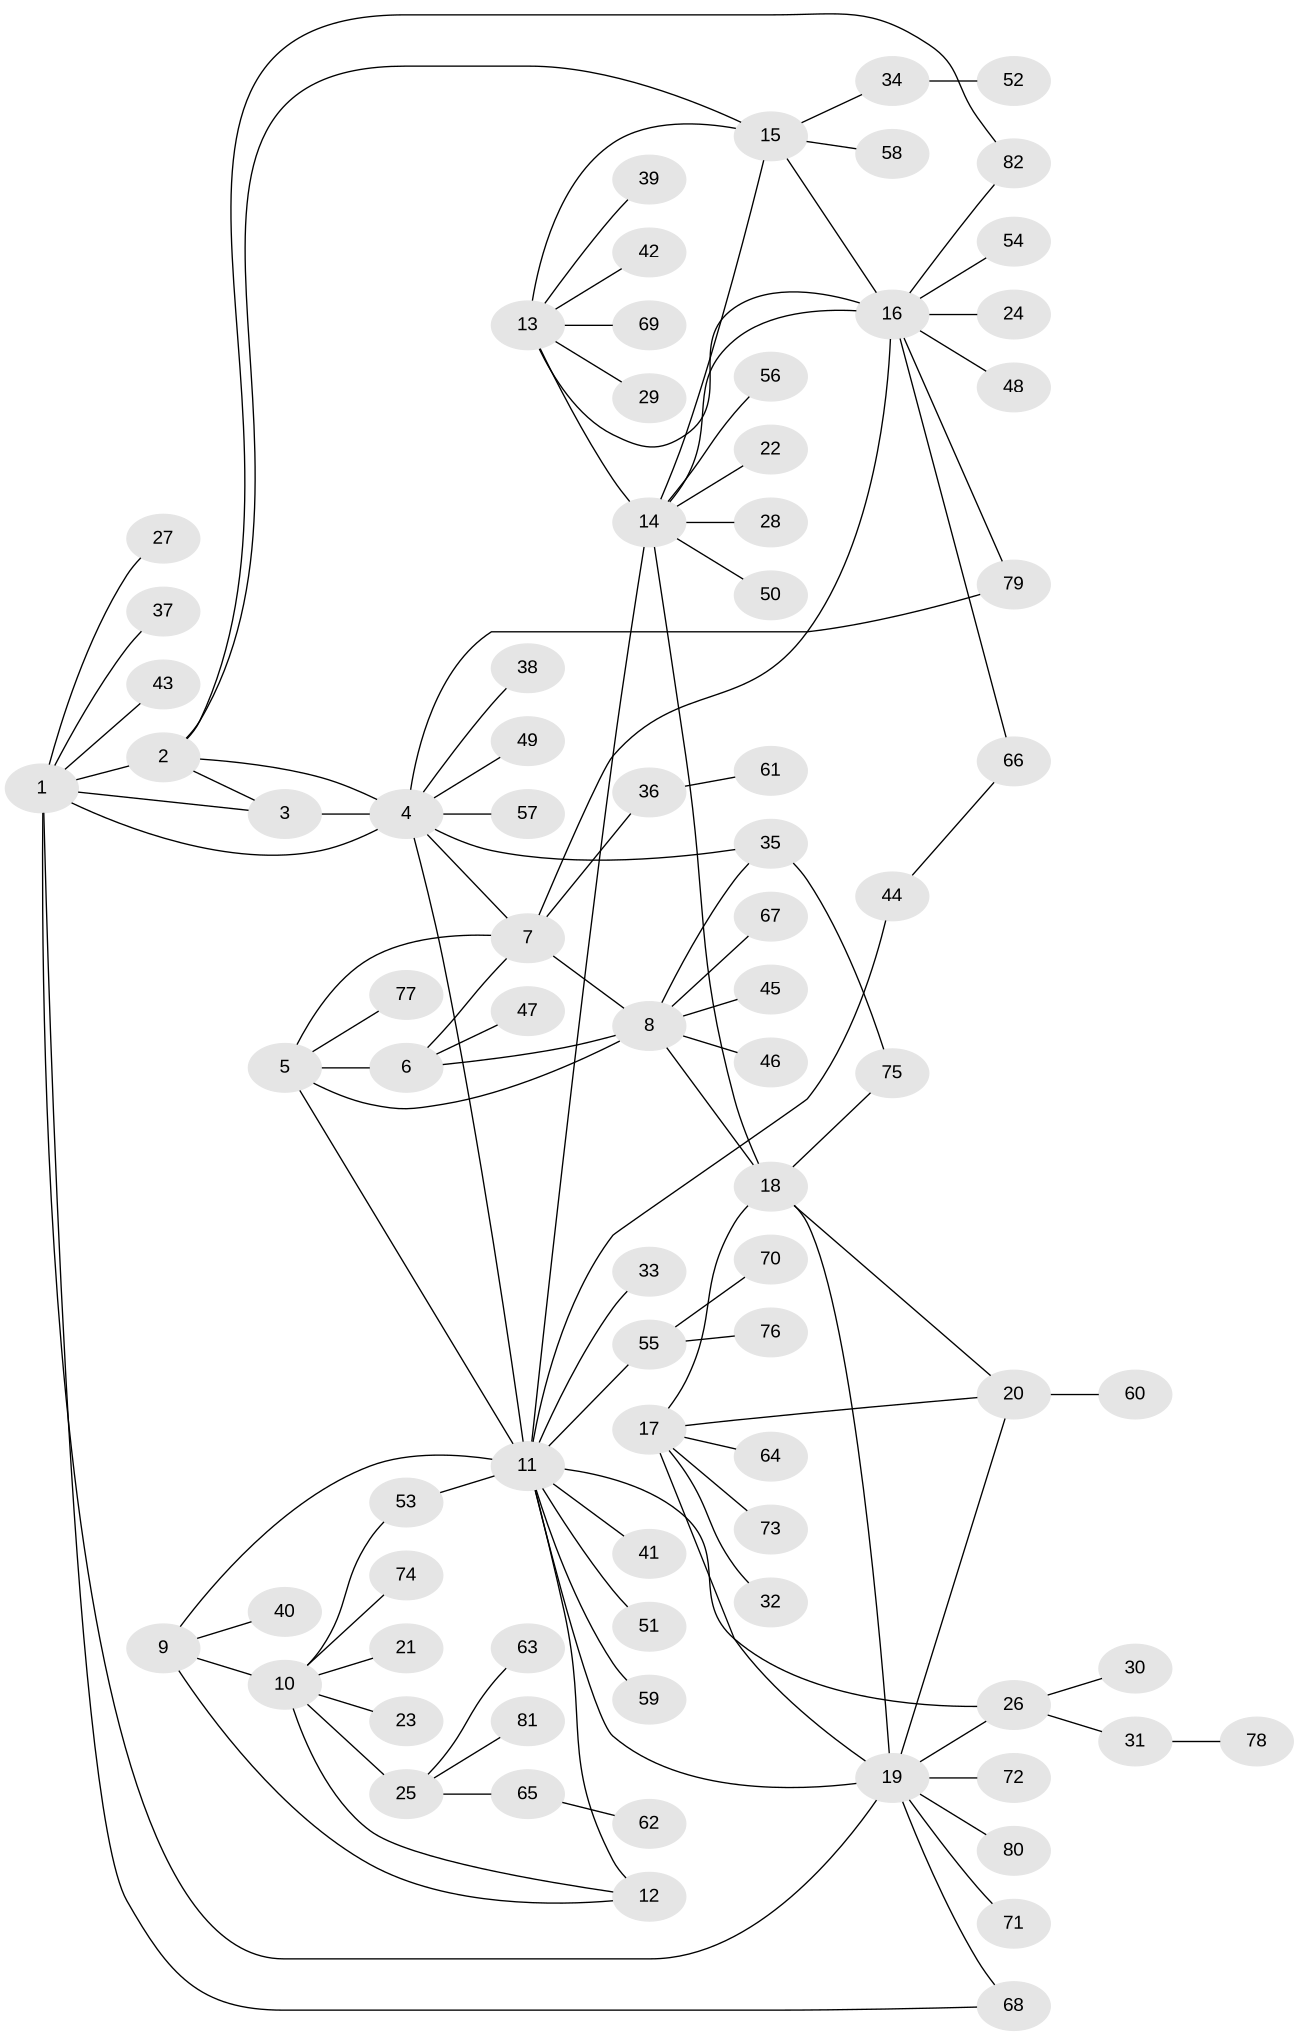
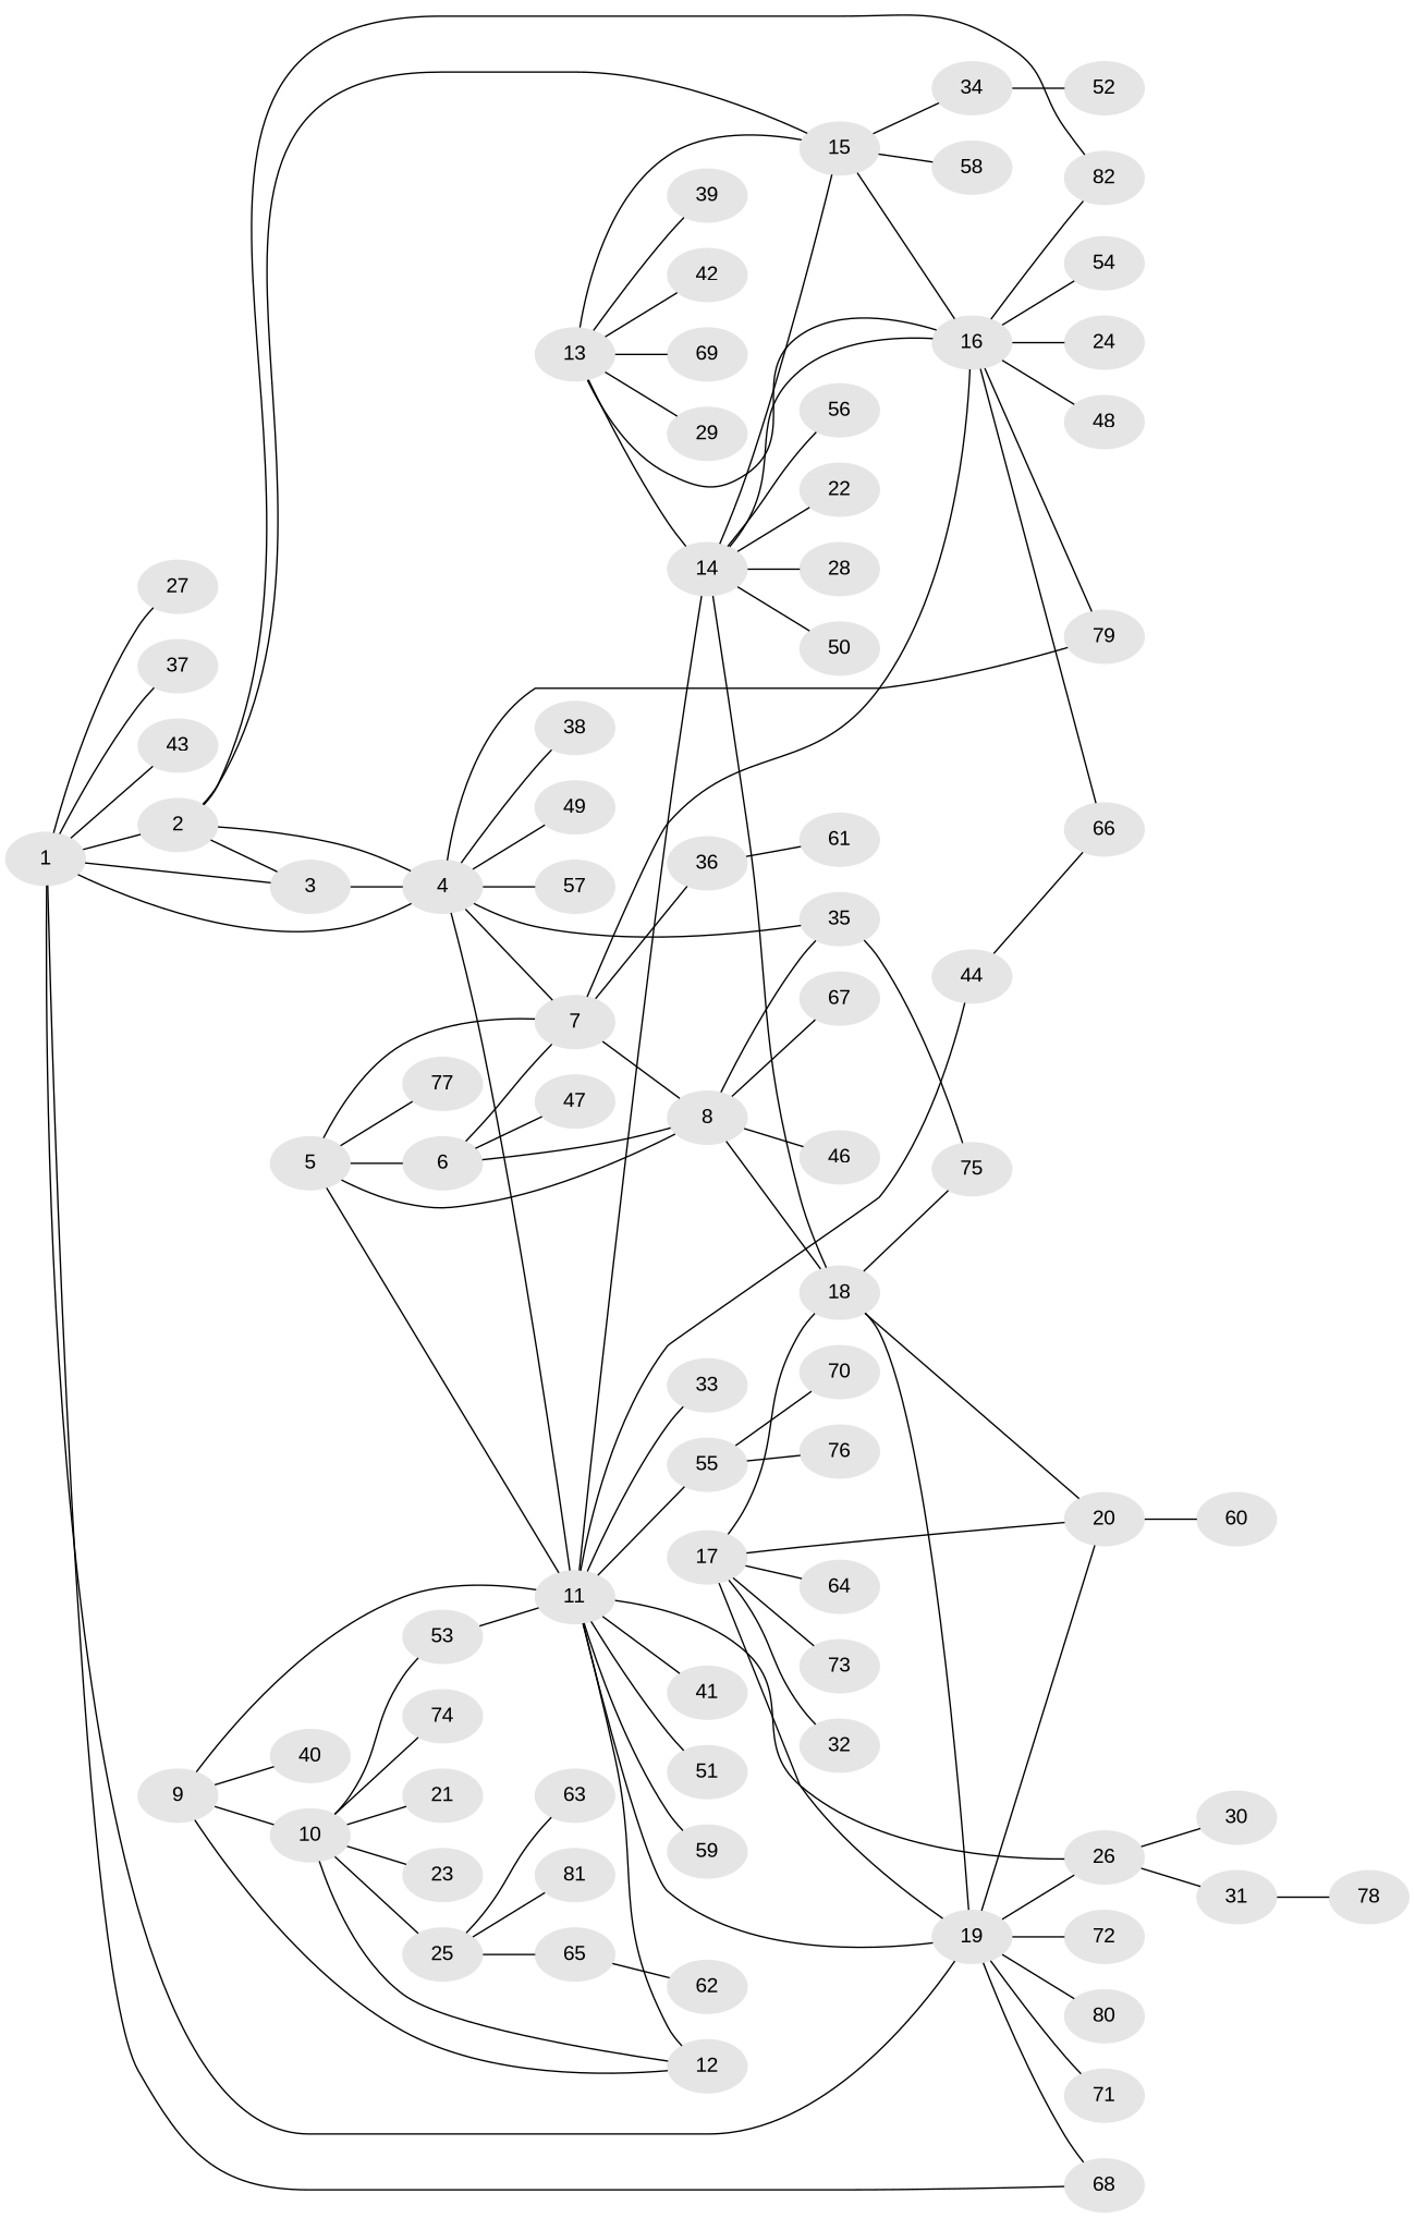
  graph {
    fontname="Liberation Sans"
    rankdir=LR
    node [color=gray90 fontname="Liberation Sans" style=filled]
    edge [fontname="Liberation Sans"]
    1
    2
    3
    4
    19
    27
    37
    43
    68
    15
    82
    7
    11
    35
    38
    49
    57
    79
    26
    20
    71
    72
    80
    16
    34
    58
    8
    36
    12
    14
    33
    41
    44
    51
    55
    59
    75
    5
    6
    77
    47
    18
-   45
    46
    67
    24
    48
    54
    66
    61
    9
    10
    40
    21
    23
    25
    53
    74
    63
    65
    81
    22
    28
    50
    56
    30
    31
    70
    76
    13
    29
    39
    42
    69
    52
    17
    32
    64
    73
    60
    62
    78
    1 -- 2
    1 -- 3
    1 -- 4
    1 -- 19
    1 -- 27
    1 -- 37
    1 -- 43
    1 -- 68
    2 -- 3
    2 -- 4
    2 -- 15
    2 -- 82
    3 -- 4
    4 -- 7
    4 -- 11
    4 -- 35
    4 -- 38
    4 -- 49
    4 -- 57
    4 -- 79
    19 -- 68
    19 -- 26
    19 -- 20
    19 -- 71
    19 -- 72
    19 -- 80
    15 -- 16
    15 -- 34
    15 -- 58
    7 -- 16
    7 -- 8
    7 -- 36
    11 -- 19
    11 -- 26
    11 -- 12
    11 -- 14
    11 -- 33
    11 -- 41
    11 -- 44
    11 -- 51
    11 -- 55
    11 -- 59
    35 -- 75
    26 -- 30
    26 -- 31
    20 -- 60
    16 -- 82
    16 -- 79
    16 -- 24
    16 -- 48
    16 -- 54
    16 -- 66
    34 -- 52
    8 -- 35
    8 -- 18
-   8 -- 45
    8 -- 46
    8 -- 67
    36 -- 61
    14 -- 15
    14 -- 16
    14 -- 18
    14 -- 22
    14 -- 28
    14 -- 50
    14 -- 56
    44 -- 66
    55 -- 70
    55 -- 76
    5 -- 7
    5 -- 11
    5 -- 8
    5 -- 6
    5 -- 77
    6 -- 7
    6 -- 8
    6 -- 47
    18 -- 19
    18 -- 20
    18 -- 75
    9 -- 11
    9 -- 12
    9 -- 10
    9 -- 40
    10 -- 12
    10 -- 21
    10 -- 23
    10 -- 25
    10 -- 53
    10 -- 74
    25 -- 63
    25 -- 65
    25 -- 81
    53 -- 11
    65 -- 62
    31 -- 78
    13 -- 15
    13 -- 16
    13 -- 14
    13 -- 29
    13 -- 39
    13 -- 42
    13 -- 69
    17 -- 19
    17 -- 20
    17 -- 18
    17 -- 32
    17 -- 64
    17 -- 73
  }
